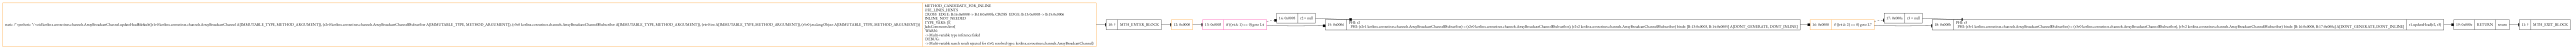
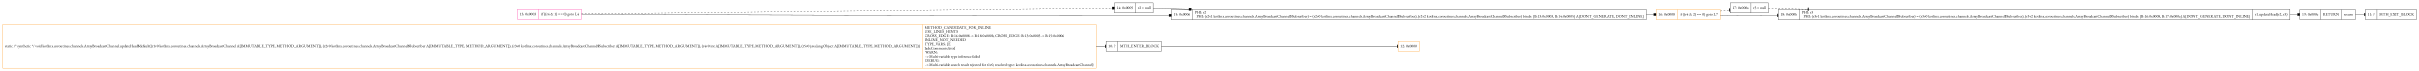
  digraph {
    fontname="EB Garamond"
    rankdir=LR
    node [color=black fontname="EB Garamond" shape=record]
    edge [arrowhead=tee fontname="EB Garamond"]
    n1 [label="{10\:\ ?|MTH_ENTER_BLOCK\l}"]
    n2 [color=darkorange label="{12\:\ 0x0000}"]
    n3 [color=deeppink label="{13\:\ 0x0003|if ((r4 & 1) == 0) goto L4\l}"]
    n4 [label="{14\:\ 0x0005|r2 = null\l}"]
    n5 [label="{15\:\ 0x0006|PHI: r2 \l  PHI: (r2v1 kotlinx.coroutines.channels.ArrayBroadcastChannel$Subscriber) = (r2v0 kotlinx.coroutines.channels.ArrayBroadcastChannel$Subscriber), (r2v2 kotlinx.coroutines.channels.ArrayBroadcastChannel$Subscriber) binds: [B:13:0x0003, B:14:0x0005] A[DONT_GENERATE, DONT_INLINE]\l}"]
    n6 [color=darkorange label="{16\:\ 0x0008|if ((r4 & 2) == 0) goto L7\l}"]
    n7 [label="{17\:\ 0x000a|r3 = null\l}"]
    n8 [label="{18\:\ 0x000b|PHI: r3 \l  PHI: (r3v1 kotlinx.coroutines.channels.ArrayBroadcastChannel$Subscriber) = (r3v0 kotlinx.coroutines.channels.ArrayBroadcastChannel$Subscriber), (r3v2 kotlinx.coroutines.channels.ArrayBroadcastChannel$Subscriber) binds: [B:16:0x0008, B:17:0x000a] A[DONT_GENERATE, DONT_INLINE]\l|r1.updateHead(r2, r3)\l}"]
    n9 [label="{19\:\ 0x000e|RETURN\l|return\l}"]
    n10 [label="{11\:\ ?|MTH_EXIT_BLOCK\l}"]
    n11 [color=darkorange label="{static \/* synthetic *\/ void kotlinx.coroutines.channels.ArrayBroadcastChannel.updateHead$default((r1v0 kotlinx.coroutines.channels.ArrayBroadcastChannel A[IMMUTABLE_TYPE, METHOD_ARGUMENT]), (r2v0 kotlinx.coroutines.channels.ArrayBroadcastChannel$Subscriber A[IMMUTABLE_TYPE, METHOD_ARGUMENT]), (r3v0 kotlinx.coroutines.channels.ArrayBroadcastChannel$Subscriber A[IMMUTABLE_TYPE, METHOD_ARGUMENT]), (r4v0 int A[IMMUTABLE_TYPE, METHOD_ARGUMENT]), (r5v0 java.lang.Object A[IMMUTABLE_TYPE, METHOD_ARGUMENT]))  | METHOD_CANDIDATE_FOR_INLINE\lUSE_LINES_HINTS\lCROSS_EDGE: B:16:0x0008 \-\> B:18:0x000b, CROSS_EDGE: B:13:0x0003 \-\> B:15:0x0006\lINLINE_NOT_NEEDED\lTYPE_VARS: [E]\lJadxCommentsAttr\{\l WARN: \l \-\> Multi\-variable type inference failed\l DEBUG: \l \-\> Multi\-variable search result rejected for r1v0, resolved type: kotlinx.coroutines.channels.ArrayBroadcastChannel\}\l}"]
    n1 -> n2
-   n2 -> n3
    n3 -> n4 [arrowhead=box style=dashed]
    n3 -> n5 [arrowhead=box]
    n4 -> n5 [arrowhead=box]
    n5 -> n6 [arrowhead=box]
    n6 -> n7 [style=dashed]
    n6 -> n8
-   n7 -> n8
+   n7 -> n8 [style=dashed]
    n8 -> n9 [arrowhead=box]
    n9 -> n10
    n11 -> n1
  }
